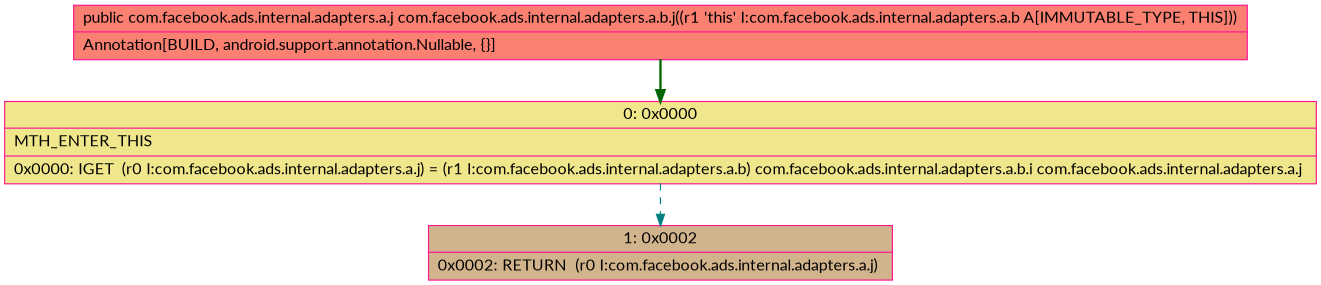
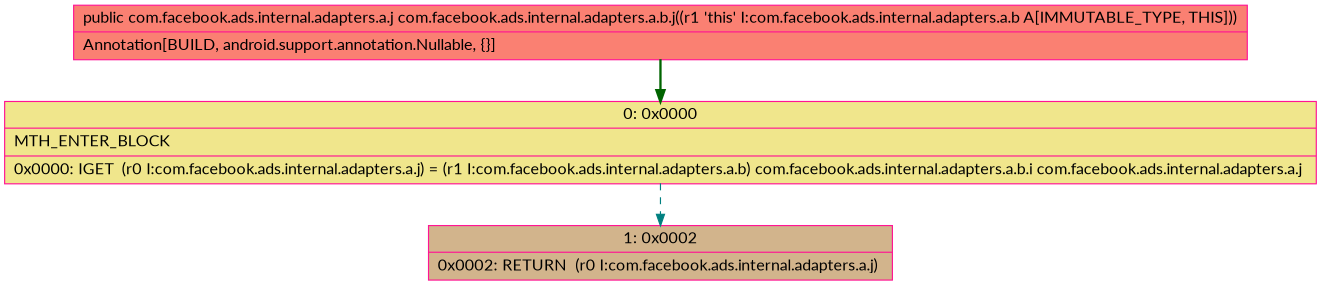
  digraph {
    fontname=Lato
    node [shape=record style=filled color=deeppink fontname=Lato]
    edge [fontname=Lato]
-   n1 [label="{0\:\ 0x0000|MTH_ENTER_THIS\l|0x0000: IGET  (r0 I:com.facebook.ads.internal.adapters.a.j) = (r1 I:com.facebook.ads.internal.adapters.a.b) com.facebook.ads.internal.adapters.a.b.i com.facebook.ads.internal.adapters.a.j \l}" fillcolor=khaki]
+   n1 [label="{0\:\ 0x0000|MTH_ENTER_BLOCK\l|0x0000: IGET  (r0 I:com.facebook.ads.internal.adapters.a.j) = (r1 I:com.facebook.ads.internal.adapters.a.b) com.facebook.ads.internal.adapters.a.b.i com.facebook.ads.internal.adapters.a.j \l}" fillcolor=khaki]
    n2 [label="{1\:\ 0x0002|0x0002: RETURN  (r0 I:com.facebook.ads.internal.adapters.a.j) \l}" fillcolor=tan]
    n3 [label="{public com.facebook.ads.internal.adapters.a.j com.facebook.ads.internal.adapters.a.b.j((r1 'this' I:com.facebook.ads.internal.adapters.a.b A[IMMUTABLE_TYPE, THIS]))  | Annotation[BUILD, android.support.annotation.Nullable, \{\}]\l}" fillcolor=salmon]
    n1 -> n2 [color=teal style=dashed]
    n3 -> n1 [color=darkgreen style=bold]
  }
